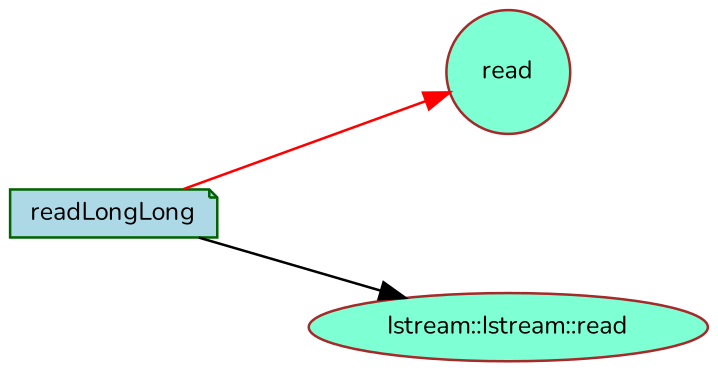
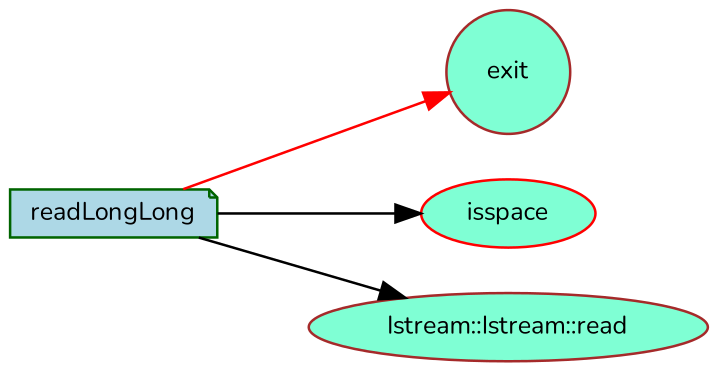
  digraph {
    fontname=Nunito
    rankdir=LR
    node [color=brown fillcolor=aquamarine fontname=Nunito fontsize=10 shape=ellipse style=filled]
    edge [color=black fontname=Nunito fontsize=10 labelfontname=FreeSans labelfontsize=10 style=solid]
    n1 [color=darkgreen fillcolor=lightblue fontcolor=black height=0.2 label=readLongLong shape=note width=0.4]
-   n2 [height=0.2 label=read shape=circle width=0.4]
+   n2 [height=0.2 label=exit shape=circle width=0.4]
+   n3 [color=red height=0.2 label=isspace width=0.4]
    n4 [height=0.2 label="Istream::Istream::read" width=0.4]
    n1 -> n2 [color=red]
+   n1 -> n3
    n1 -> n4
  }
